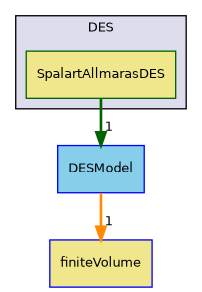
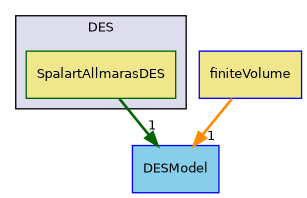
  digraph {
    compound=true
    node [color=blue fillcolor=khaki fontname=Helvetica fontsize=10 shape=box style=filled]
    edge [headlabel=1 labeldistance=1.5 labelfontname=Helvetica labelfontsize=10 style=bold]
    n1 [color=darkgreen label=SpalartAllmarasDES pencolor=black]
    n2 [fillcolor=skyblue label=DESModel]
    n3 [label=finiteVolume]
    subgraph cluster_1 {
      bgcolor="#ddddee"
      fontname=Helvetica
      fontsize=10
      label=DES
      pencolor=black
      n1
    }
    n1 -> n2 [color=darkgreen]
-   n2 -> n3 [color=darkorange]
+   n3 -> n2 [color=darkorange]
  }
